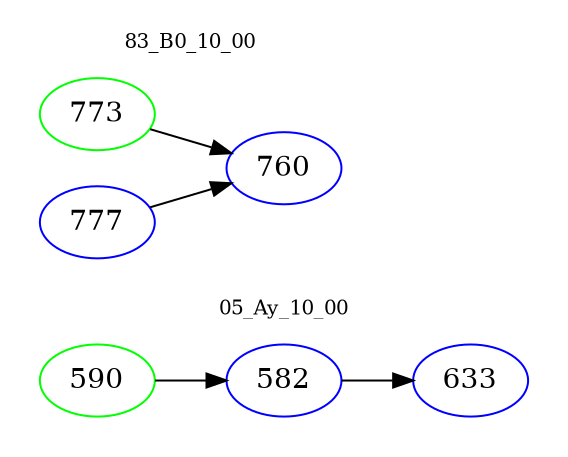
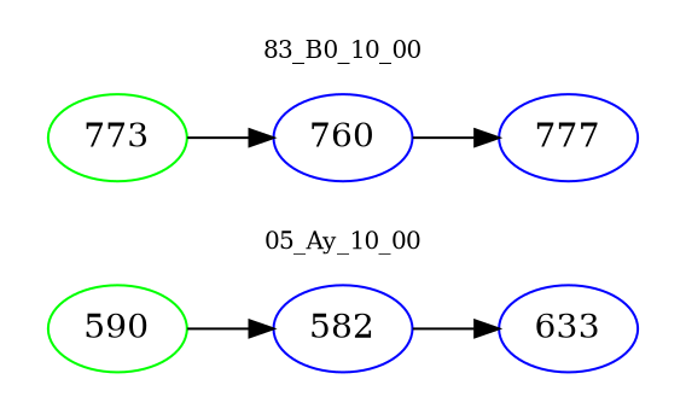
  digraph {
    rankdir=LR
    node [color=blue]
    edge [color=black]
    n1 [color=green label=590]
    n2 [label=582]
    n3 [label=633]
    n4 [color=green label=773]
    n5 [label=760]
    n6 [label=777]
    subgraph cluster_1 {
      color=white
      fontsize=10
      label="05_Ay_10_00"
      n1
      n2
      n3
    }
    subgraph cluster_2 {
      color=white
      fontsize=10
      label="83_B0_10_00"
      n4
      n5
      n6
    }
    n1 -> n2
    n2 -> n3
    n4 -> n5
-   n6 -> n5
+   n5 -> n6
  }
